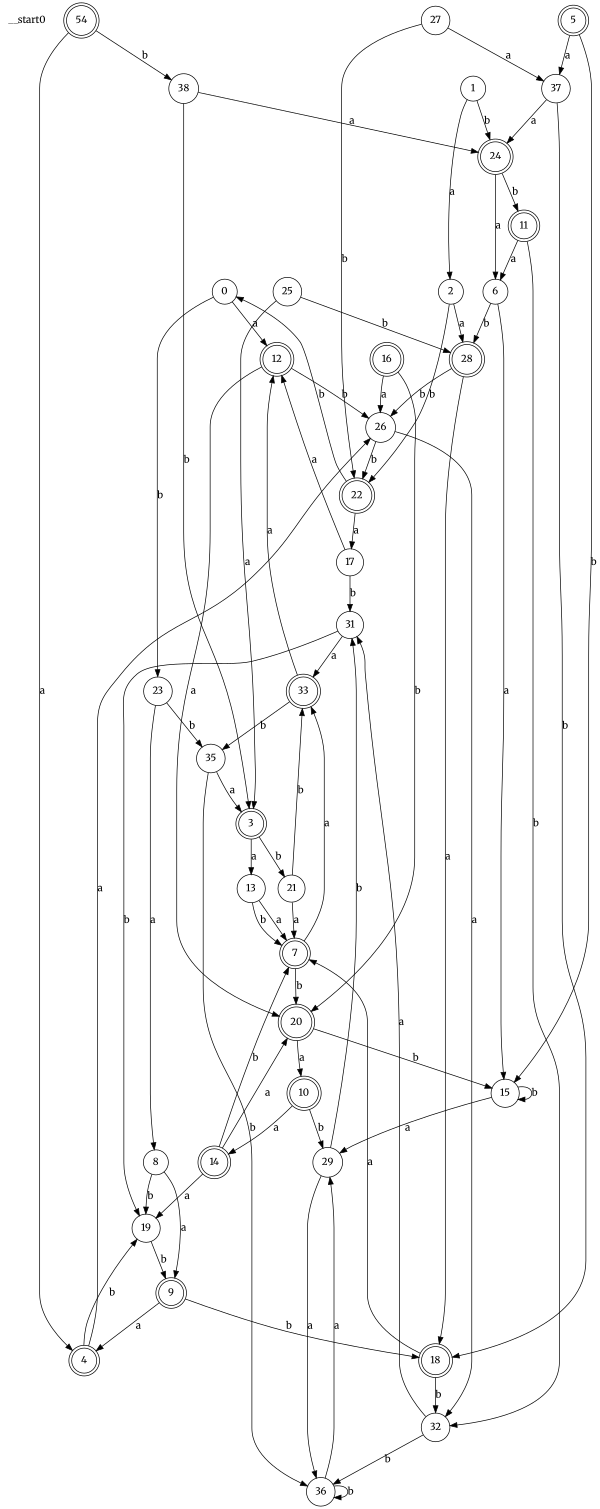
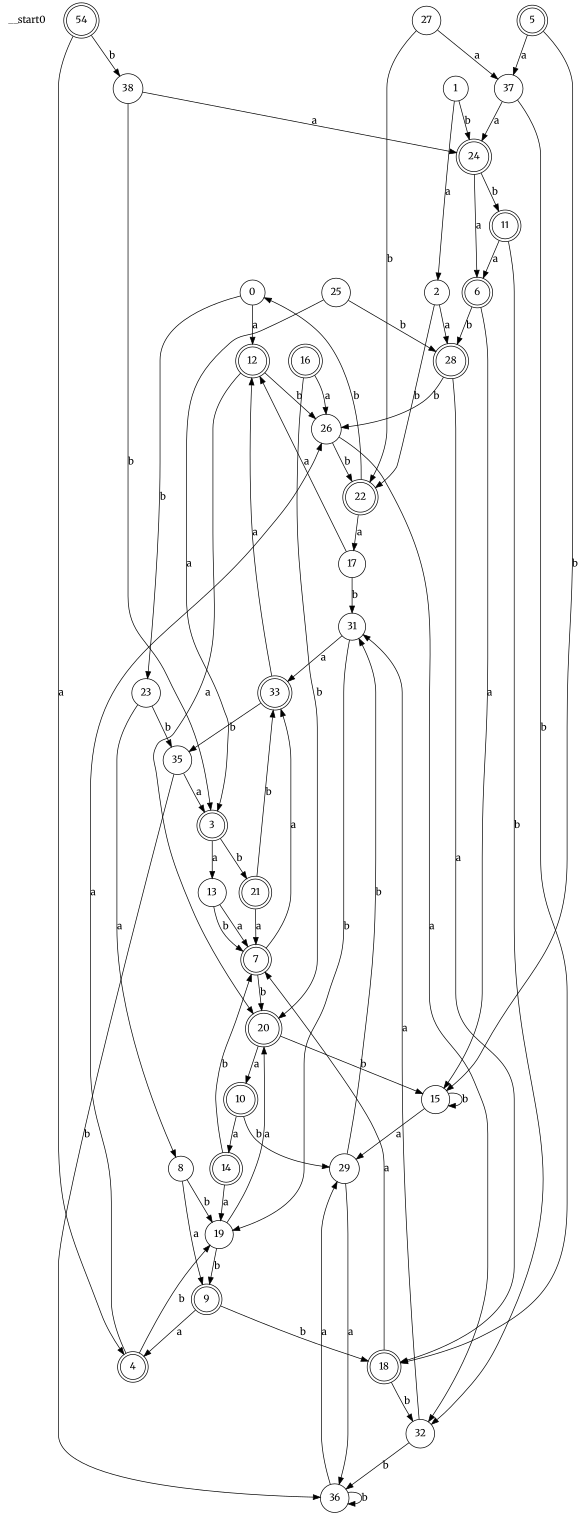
  digraph {
    fontname=Merriweather
    rankdir=TB
    node [fontname=Merriweather shape=circle color=black fillcolor=white style=filled]
    edge [fontname=Merriweather]
    __start0 [shape=none color="" fillcolor="" style=""]
    n2 [label=0]
    n3 [label=12 shape=doublecircle style="rounded,filled"]
    n4 [label=23]
    n5 [label=26]
    n6 [label=20 shape=doublecircle style="rounded,filled"]
    n7 [label=8]
    n8 [label=35]
    n9 [label=1]
    n10 [label=2]
    n11 [label=24 shape=doublecircle style="rounded,filled"]
    n12 [label=22 shape=doublecircle style="rounded,filled"]
    n13 [label=28 shape=doublecircle style="rounded,filled"]
-   n14 [label=6]
+   n14 [label=6 shape=doublecircle]
    n15 [label=11 shape=doublecircle style="rounded,filled"]
    n16 [label=17]
    n17 [label=18 shape=doublecircle style="rounded,filled"]
    n18 [label=3 shape=doublecircle style="rounded,filled"]
    n19 [label=13]
-   n20 [label=21 style="rounded,filled"]
+   n20 [label=21 shape=doublecircle style="rounded,filled"]
    n21 [label=7 shape=doublecircle style="rounded,filled"]
    n22 [label=33 shape=doublecircle style="rounded,filled"]
    n23 [label=4 shape=doublecircle style="rounded,filled"]
    n24 [label=19]
    n25 [label=32]
    n26 [label=5 shape=doublecircle style="rounded,filled"]
    n27 [label=15]
    n28 [label=37]
    n29 [label=29]
    n30 [label=10 shape=doublecircle style="rounded,filled"]
    n31 [label=9 shape=doublecircle style="rounded,filled"]
    n32 [label=14 shape=doublecircle style="rounded,filled"]
    n33 [label=31]
    n34 [label=36]
    n35 [label=16 shape=doublecircle style="rounded,filled"]
    n36 [label=25]
    n37 [label=27]
    n38 [label=38]
    n39 [label=54 shape=doublecircle style="rounded,filled"]
    n2 -> n3 [label=a]
    n2 -> n4 [label=b]
    n3 -> n5 [label=b]
    n3 -> n6 [label=a]
    n4 -> n7 [label=a]
    n4 -> n8 [label=b]
    n5 -> n12 [label=b]
    n5 -> n25 [label=a]
    n6 -> n27 [label=b]
    n6 -> n30 [label=a]
    n7 -> n24 [label=b]
    n7 -> n31 [label=a]
    n8 -> n18 [label=a]
    n8 -> n34 [label=b]
    n9 -> n10 [label=a]
    n9 -> n11 [label=b]
    n10 -> n12 [label=b]
    n10 -> n13 [label=a]
    n11 -> n14 [label=a]
    n11 -> n15 [label=b]
    n12 -> n2 [label=b]
    n12 -> n16 [label=a]
    n13 -> n5 [label=b]
    n13 -> n17 [label=a]
    n14 -> n13 [label=b]
    n14 -> n27 [label=a]
    n15 -> n14 [label=a]
    n15 -> n25 [label=b]
    n16 -> n3 [label=a]
    n16 -> n33 [label=b]
    n17 -> n21 [label=a]
    n17 -> n25 [label=b]
    n18 -> n19 [label=a]
    n18 -> n20 [label=b]
    n19 -> n21 [label=a]
    n19 -> n21 [label=b]
    n20 -> n21 [label=a]
    n20 -> n22 [label=b]
    n21 -> n6 [label=b]
    n21 -> n22 [label=a]
    n22 -> n3 [label=a]
    n22 -> n8 [label=b]
    n23 -> n5 [label=a]
    n23 -> n24 [label=b]
-   n32 -> n6 [label=a]
+   n24 -> n6 [label=a]
    n24 -> n31 [label=b]
    n25 -> n33 [label=a]
    n25 -> n34 [label=b]
    n26 -> n27 [label=b]
    n26 -> n28 [label=a]
    n27 -> n27 [label=b]
    n27 -> n29 [label=a]
    n28 -> n11 [label=a]
    n28 -> n17 [label=b]
    n29 -> n33 [label=b]
    n29 -> n34 [label=a]
    n30 -> n29 [label=b]
    n30 -> n32 [label=a]
    n31 -> n17 [label=b]
    n31 -> n23 [label=a]
    n32 -> n21 [label=b]
    n32 -> n24 [label=a]
    n33 -> n22 [label=a]
    n33 -> n24 [label=b]
    n34 -> n29 [label=a]
    n34 -> n34 [label=b]
    n35 -> n5 [label=a]
    n35 -> n6 [label=b]
    n36 -> n13 [label=b]
    n36 -> n18 [label=a]
    n37 -> n12 [label=b]
    n37 -> n28 [label=a]
    n38 -> n11 [label=a]
    n38 -> n18 [label=b]
    n39 -> n23 [label=a]
    n39 -> n38 [label=b]
  }
